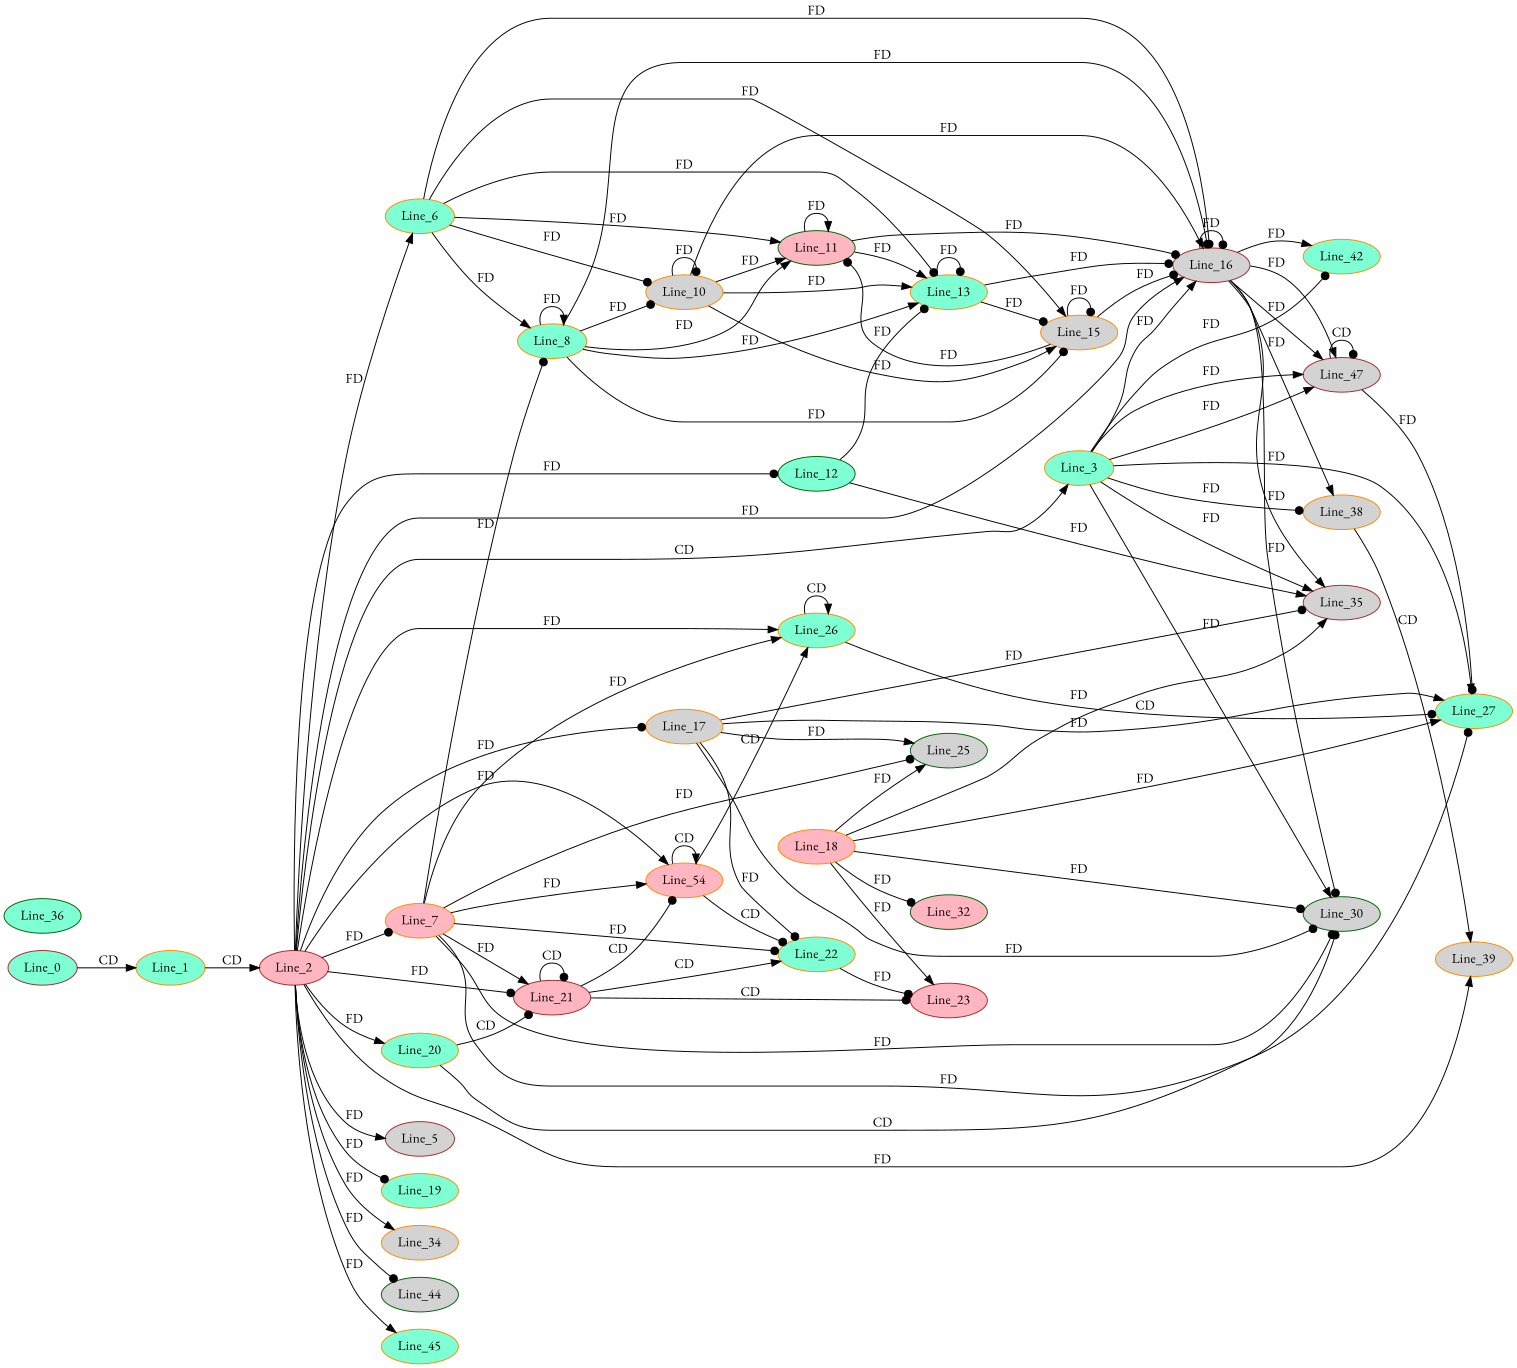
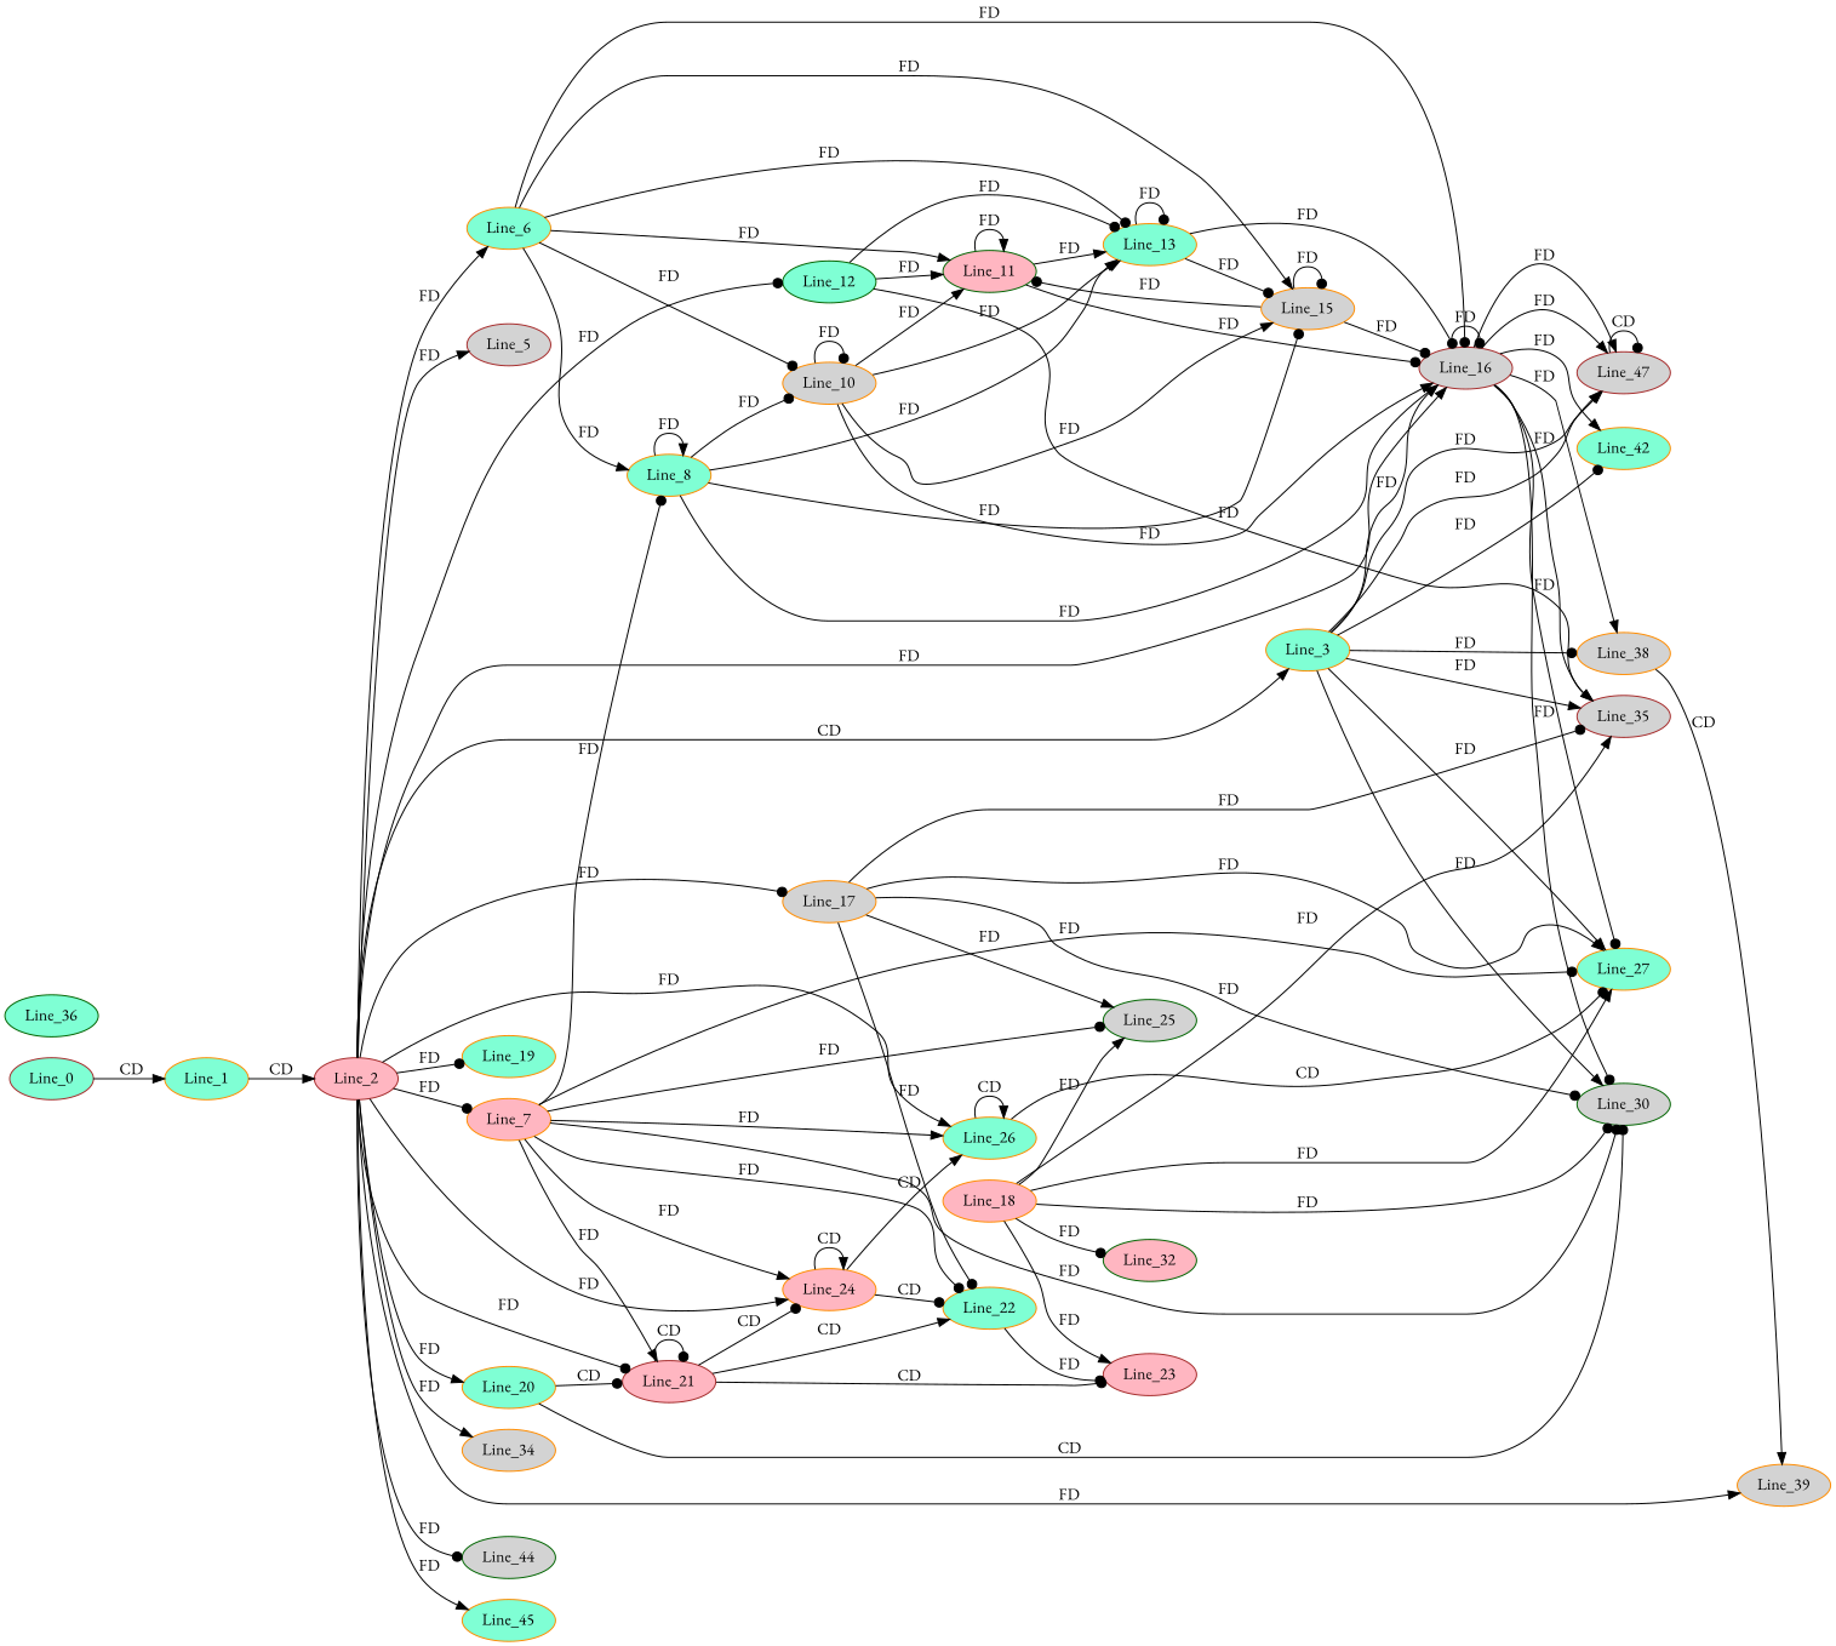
  digraph {
    fontname="EB Garamond"
    rankdir=LR
    node [color=darkorange fillcolor=aquamarine fontname="EB Garamond" style=filled]
    edge [arrowhead=normal fontname="EB Garamond"]
    Line_0 [color=brown]
    Line_1
    Line_2 [color=brown fillcolor=lightpink]
    Line_3
    Line_5 [color=brown fillcolor=lightgrey]
    Line_6
    Line_7 [fillcolor=lightpink]
    Line_12 [color=darkgreen]
    Line_16 [color=brown fillcolor=lightgrey]
    Line_17 [fillcolor=lightgrey]
    Line_19
    Line_20
    Line_21 [color=brown fillcolor=lightpink]
-   Line_24 [fillcolor=lightpink label=Line_54]
+   Line_24 [fillcolor=lightpink]
    Line_26
    Line_34 [fillcolor=lightgrey]
    Line_39 [fillcolor=lightgrey]
    Line_44 [color=darkgreen fillcolor=lightgrey]
    Line_45
    Line_27
    Line_30 [color=darkgreen fillcolor=lightgrey]
    Line_35 [color=brown fillcolor=lightgrey]
    Line_38 [fillcolor=lightgrey]
    Line_42
    Line_47 [color=brown fillcolor=lightgrey]
    Line_8
    Line_10 [fillcolor=lightgrey]
    Line_11 [color=darkgreen fillcolor=lightpink]
    Line_13
    Line_15 [fillcolor=lightgrey]
    Line_22
    Line_25 [color=darkgreen fillcolor=lightgrey]
    Line_23 [color=brown fillcolor=lightpink]
    Line_18 [fillcolor=lightpink]
    Line_32 [color=darkgreen fillcolor=lightpink]
    Line_36 [color=darkgreen]
    Line_0 -> Line_1 [label=CD]
    Line_1 -> Line_2 [label=CD]
    Line_2 -> Line_3 [label=CD]
    Line_2 -> Line_5 [label=FD]
    Line_2 -> Line_6 [label=FD]
    Line_2 -> Line_7 [arrowhead=dot label=FD]
    Line_2 -> Line_12 [arrowhead=dot label=FD]
    Line_2 -> Line_16 [label=FD]
    Line_2 -> Line_17 [arrowhead=dot label=FD]
    Line_2 -> Line_19 [arrowhead=dot label=FD]
    Line_2 -> Line_20 [label=FD]
    Line_2 -> Line_21 [arrowhead=dot label=FD]
    Line_2 -> Line_24 [label=FD]
    Line_2 -> Line_26 [label=FD]
    Line_2 -> Line_34 [label=FD]
    Line_2 -> Line_39 [label=FD]
    Line_2 -> Line_44 [arrowhead=dot label=FD]
    Line_2 -> Line_45 [label=FD]
    Line_3 -> Line_16 [label=FD]
    Line_3 -> Line_27 [label=FD]
    Line_3 -> Line_30 [label=FD]
    Line_3 -> Line_35 [label=FD]
    Line_3 -> Line_38 [arrowhead=dot label=FD]
    Line_3 -> Line_42 [arrowhead=dot label=FD]
    Line_3 -> Line_47 [label=FD]
    Line_3 -> Line_47 [label=FD]
    Line_6 -> Line_16 [arrowhead=dot label=FD]
    Line_6 -> Line_8 [label=FD]
    Line_6 -> Line_10 [arrowhead=dot label=FD]
    Line_6 -> Line_11 [label=FD]
    Line_6 -> Line_13 [arrowhead=dot label=FD]
    Line_6 -> Line_15 [label=FD]
    Line_7 -> Line_21 [label=FD]
    Line_7 -> Line_24 [label=FD]
    Line_7 -> Line_26 [label=FD]
    Line_7 -> Line_27 [arrowhead=dot label=FD]
    Line_7 -> Line_30 [arrowhead=dot label=FD]
    Line_7 -> Line_8 [arrowhead=dot label=FD]
    Line_7 -> Line_22 [arrowhead=dot label=FD]
    Line_7 -> Line_25 [arrowhead=dot label=FD]
    Line_12 -> Line_35 [label=FD]
    Line_12 -> Line_13 [arrowhead=dot label=FD]
    Line_16 -> Line_16 [arrowhead=dot label=FD]
-   Line_47 -> Line_27 [arrowhead=dot label=FD]
+   Line_16 -> Line_27 [arrowhead=dot label=FD]
    Line_16 -> Line_30 [arrowhead=dot label=FD]
    Line_16 -> Line_35 [label=FD]
    Line_16 -> Line_38 [label=FD]
    Line_16 -> Line_42 [label=FD]
    Line_16 -> Line_47 [label=FD]
    Line_16 -> Line_47 [label=FD]
    Line_17 -> Line_27 [label=FD]
    Line_17 -> Line_30 [arrowhead=dot label=FD]
    Line_17 -> Line_35 [arrowhead=dot label=FD]
    Line_17 -> Line_22 [arrowhead=dot label=FD]
    Line_17 -> Line_25 [label=FD]
    Line_20 -> Line_21 [arrowhead=dot label=CD]
    Line_20 -> Line_30 [arrowhead=dot label=CD]
    Line_21 -> Line_21 [arrowhead=dot label=CD]
    Line_21 -> Line_24 [arrowhead=dot label=CD]
    Line_21 -> Line_22 [label=CD]
    Line_21 -> Line_23 [arrowhead=dot label=CD]
    Line_24 -> Line_24 [label=CD]
    Line_24 -> Line_26 [label=CD]
    Line_24 -> Line_22 [arrowhead=dot label=CD]
    Line_26 -> Line_26 [label=CD]
    Line_26 -> Line_27 [arrowhead=dot label=CD]
    Line_38 -> Line_39 [label=CD]
    Line_47 -> Line_47 [arrowhead=dot label=CD]
-   Line_8 -> Line_16 [arrowhead=dot label=FD]
+   Line_8 -> Line_16 [label=FD]
    Line_8 -> Line_8 [label=FD]
    Line_8 -> Line_10 [arrowhead=dot label=FD]
-   Line_8 -> Line_11 [label=FD]
+   Line_12 -> Line_11 [label=FD]
    Line_8 -> Line_13 [label=FD]
    Line_8 -> Line_15 [arrowhead=dot label=FD]
    Line_10 -> Line_16 [label=FD]
    Line_10 -> Line_10 [arrowhead=dot label=FD]
    Line_10 -> Line_11 [label=FD]
    Line_10 -> Line_13 [label=FD]
    Line_10 -> Line_15 [label=FD]
    Line_11 -> Line_16 [arrowhead=dot label=FD]
    Line_11 -> Line_11 [label=FD]
    Line_11 -> Line_13 [label=FD]
    Line_13 -> Line_16 [arrowhead=dot label=FD]
    Line_13 -> Line_13 [arrowhead=dot label=FD]
    Line_13 -> Line_15 [arrowhead=dot label=FD]
    Line_15 -> Line_16 [arrowhead=dot label=FD]
    Line_15 -> Line_11 [arrowhead=dot label=FD]
    Line_15 -> Line_15 [arrowhead=dot label=FD]
    Line_22 -> Line_23 [arrowhead=dot label=FD]
    Line_18 -> Line_27 [label=FD]
    Line_18 -> Line_30 [arrowhead=dot label=FD]
    Line_18 -> Line_35 [label=FD]
    Line_18 -> Line_25 [label=FD]
    Line_18 -> Line_23 [label=FD]
    Line_18 -> Line_32 [arrowhead=dot label=FD]
  }
